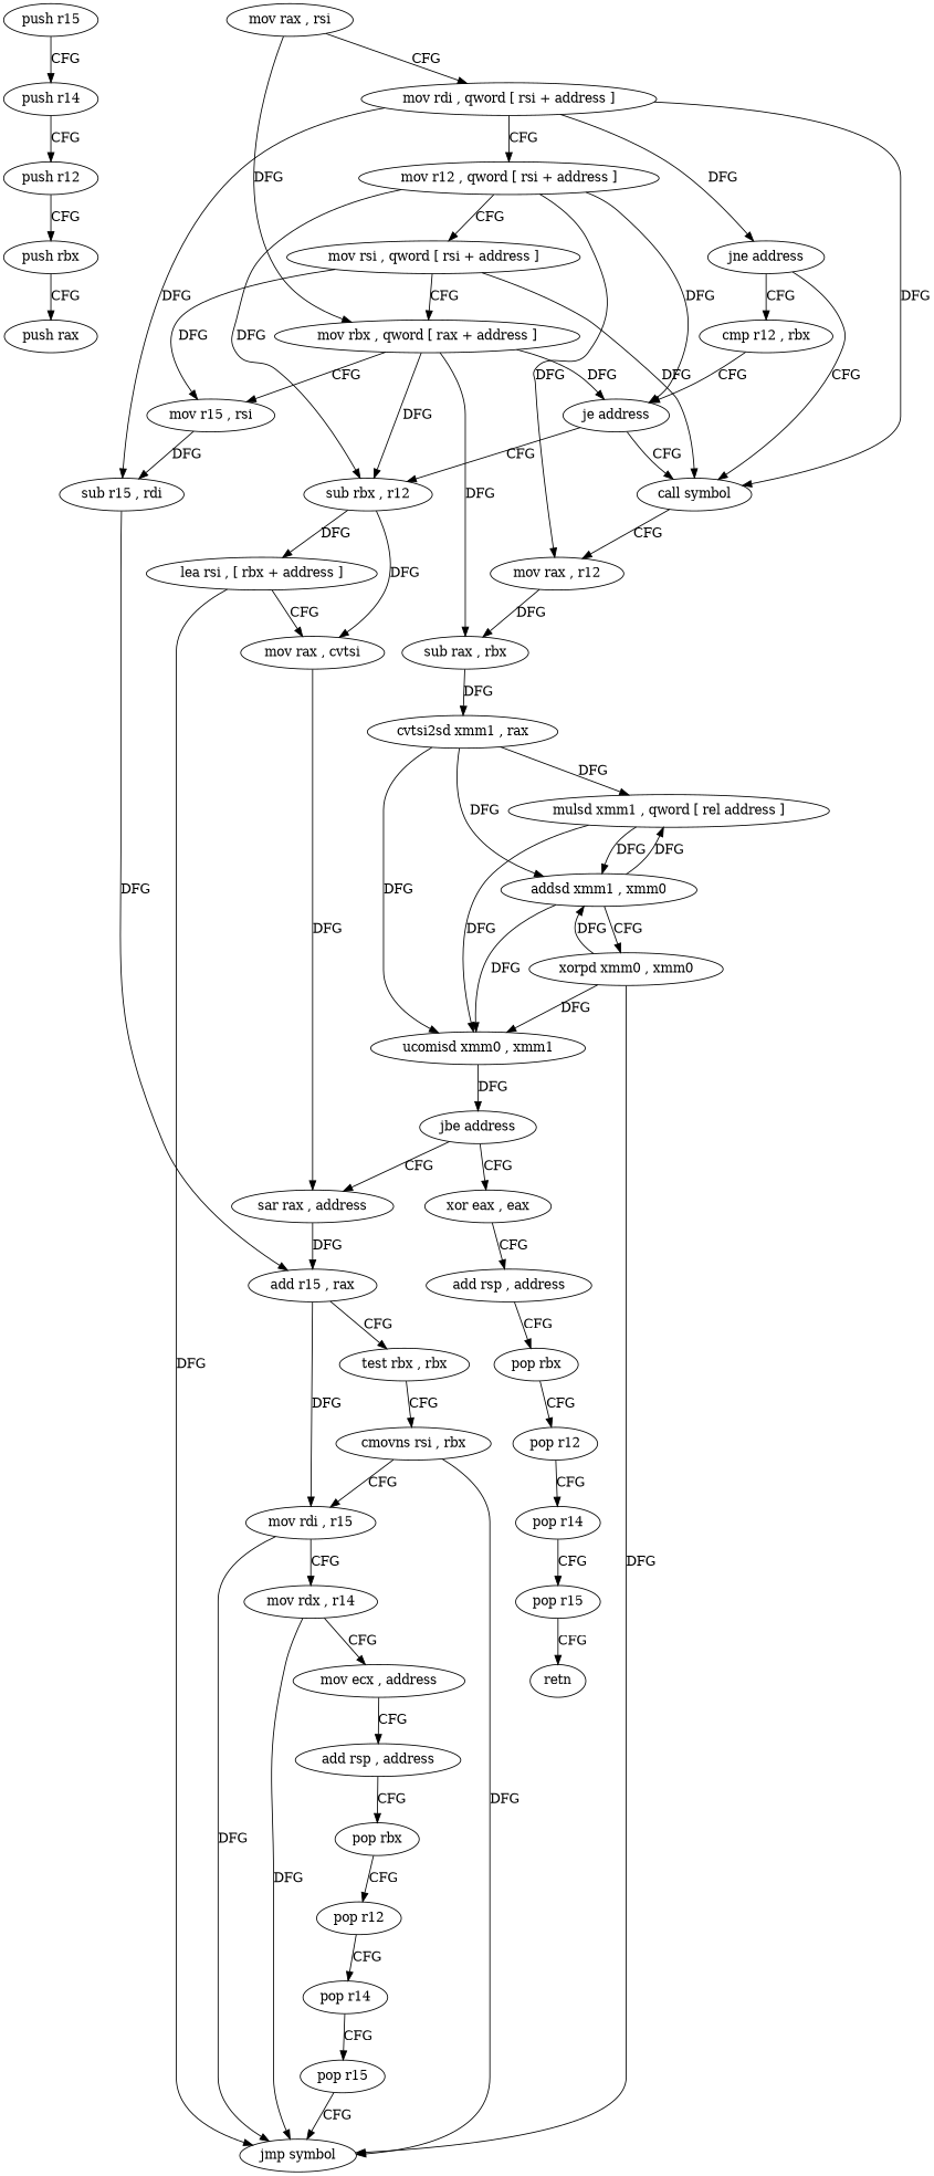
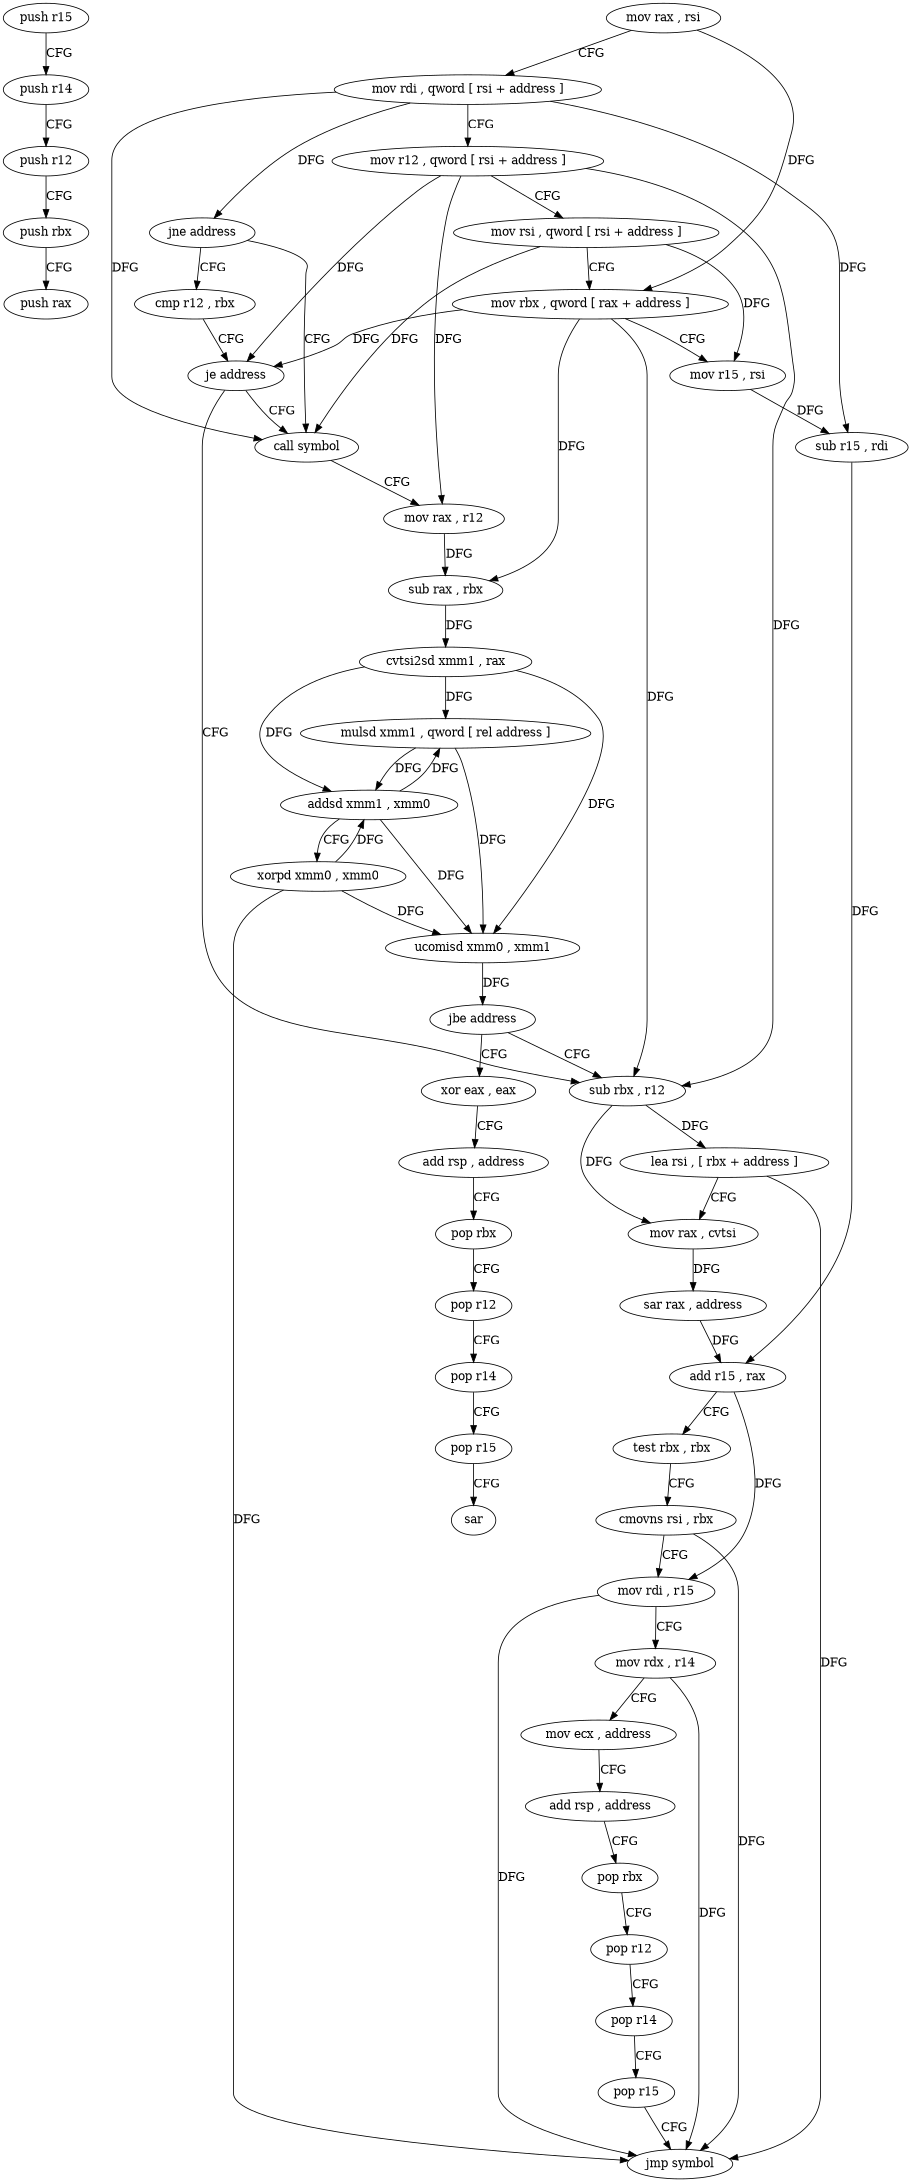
  digraph {
    n1 [label="push r15"]
    n2 [label="push r14"]
    n3 [label="push r12"]
    n4 [label="push rbx"]
    n5 [label="push rax"]
    n6 [label="mov rax , rsi"]
    n7 [label="mov rdi , qword [ rsi + address ]"]
    n8 [label="mov rbx , qword [ rax + address ]"]
    n9 [label="mov rdx , r14"]
    n10 [label="jmp symbol"]
    n11 [label="mov ecx , address"]
    n12 [label="mov r12 , qword [ rsi + address ]"]
    n13 [label="sub r15 , rdi"]
    n14 [label="jne address"]
    n15 [label="call symbol"]
    n16 [label="sub rbx , r12"]
    n17 [label="je address"]
    n18 [label="mov r15 , rsi"]
    n19 [label="sub rax , rbx"]
    n20 [label="mov rsi , qword [ rsi + address ]"]
    n21 [label="mov rax , r12"]
    n22 [label="add r15 , rax"]
    n23 [label="cmp r12 , rbx"]
    n24 [label="lea rsi , [ rbx + address ]"]
    n25 [label="mov rax , cvtsi"]
    n26 [label="cvtsi2sd xmm1 , rax"]
    n27 [label="test rbx , rbx"]
    n28 [label="mov rdi , r15"]
    n29 [label="mulsd xmm1 , qword [ rel address ]"]
    n30 [label="addsd xmm1 , xmm0"]
    n31 [label="ucomisd xmm0 , xmm1"]
    n32 [label="xorpd xmm0 , xmm0"]
    n33 [label="jbe address"]
    n34 [label="xor eax , eax"]
    n35 [label="add rsp , address"]
    n36 [label="sar rax , address"]
    n37 [label="cmovns rsi , rbx"]
    n38 [label="pop rbx"]
    n39 [label="add rsp , address"]
    n40 [label="pop rbx"]
    n41 [label="pop r12"]
    n42 [label="pop r14"]
    n43 [label="pop r15"]
    n44 [label="pop r12"]
    n45 [label="pop r14"]
    n46 [label="pop r15"]
-   n47 [label=retn]
+   n47 [label=sar]
    n1 -> n2 [label=CFG]
    n2 -> n3 [label=CFG]
    n3 -> n4 [label=CFG]
    n4 -> n5 [label=CFG]
    n6 -> n7 [label=CFG]
    n6 -> n8 [label=DFG]
    n7 -> n12 [label=CFG]
    n7 -> n13 [label=DFG]
    n7 -> n14 [label=DFG]
    n7 -> n15 [label=DFG]
    n8 -> n16 [label=DFG]
    n8 -> n17 [label=DFG]
    n8 -> n18 [label=CFG]
    n8 -> n19 [label=DFG]
    n9 -> n10 [label=DFG]
    n9 -> n11 [label=CFG]
    n11 -> n39 [label=CFG]
    n12 -> n16 [label=DFG]
    n12 -> n17 [label=DFG]
    n12 -> n20 [label=CFG]
    n12 -> n21 [label=DFG]
    n13 -> n22 [label=DFG]
    n14 -> n15 [label=CFG]
    n14 -> n23 [label=CFG]
    n15 -> n21 [label=CFG]
    n16 -> n24 [label=DFG]
    n16 -> n25 [label=DFG]
    n17 -> n15 [label=CFG]
    n17 -> n16 [label=CFG]
    n18 -> n13 [label=DFG]
    n19 -> n26 [label=DFG]
    n20 -> n8 [label=CFG]
    n20 -> n15 [label=DFG]
    n20 -> n18 [label=DFG]
    n21 -> n19 [label=DFG]
    n22 -> n27 [label=CFG]
    n22 -> n28 [label=DFG]
    n23 -> n17 [label=CFG]
    n24 -> n10 [label=DFG]
    n24 -> n25 [label=CFG]
    n25 -> n36 [label=DFG]
    n26 -> n29 [label=DFG]
    n26 -> n30 [label=DFG]
    n26 -> n31 [label=DFG]
    n27 -> n37 [label=CFG]
    n28 -> n9 [label=CFG]
    n28 -> n10 [label=DFG]
    n29 -> n30 [label=DFG]
    n29 -> n31 [label=DFG]
    n30 -> n29 [label=DFG]
    n30 -> n31 [label=DFG]
    n30 -> n32 [label=CFG]
    n31 -> n33 [label=DFG]
    n32 -> n10 [label=DFG]
    n32 -> n30 [label=DFG]
    n32 -> n31 [label=DFG]
-   n33 -> n36 [label=CFG]
+   n33 -> n16 [label=CFG]
    n33 -> n34 [label=CFG]
    n34 -> n35 [label=CFG]
    n35 -> n38 [label=CFG]
    n36 -> n22 [label=DFG]
    n37 -> n10 [label=DFG]
    n37 -> n28 [label=CFG]
    n38 -> n44 [label=CFG]
    n39 -> n40 [label=CFG]
    n40 -> n41 [label=CFG]
    n41 -> n42 [label=CFG]
    n42 -> n43 [label=CFG]
    n43 -> n10 [label=CFG]
    n44 -> n45 [label=CFG]
    n45 -> n46 [label=CFG]
    n46 -> n47 [label=CFG]
  }
